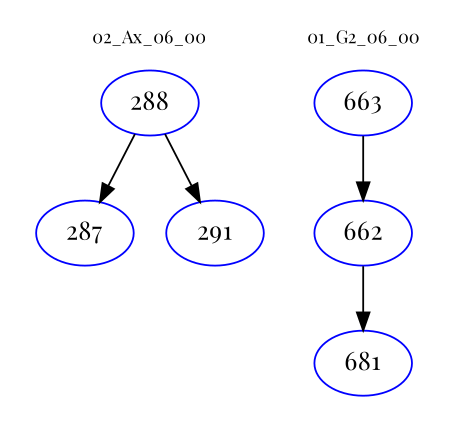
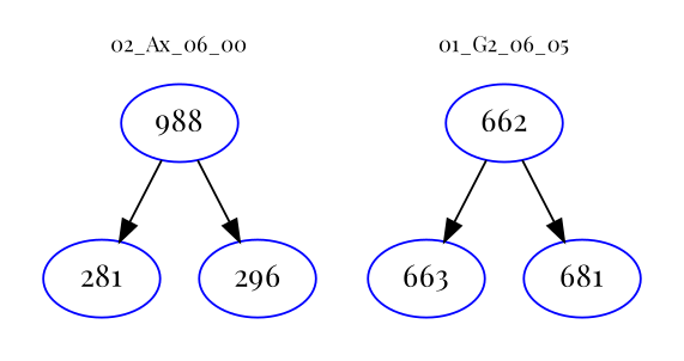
  digraph {
    fontname="Playfair Display"
    node [color=blue fontname="Playfair Display"]
    edge [color=black fontname="Playfair Display"]
-   n1 [label=288]
-   n2 [label=287]
-   n3 [label=291]
+   n1 [label=988]
+   n2 [label=281]
+   n3 [label=296]
    n4 [label=663]
    n5 [label=662]
    n6 [label=681]
    subgraph cluster_1 {
      color=white
      fontsize=10
      label="02_Ax_06_00"
      n1
      n2
      n3
    }
    subgraph cluster_2 {
      color=white
      fontsize=10
-     label="01_G2_06_00"
+     label="01_G2_06_05"
      n4
      n5
      n6
    }
    n1 -> n2
    n1 -> n3
-   n4 -> n5
+   n5 -> n4
    n5 -> n6
  }
